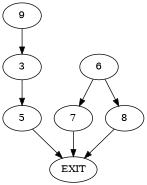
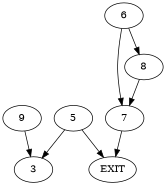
  digraph {
    n1 [label=9]
    3
    n3 [label=EXIT]
    5
    6
    7
    8
    n1 -> 3
-   3 -> 5
+   5 -> 3
    5 -> n3
    6 -> 7
    6 -> 8
    7 -> n3
-   8 -> n3
+   8 -> 7
  }
